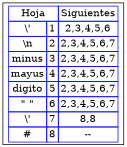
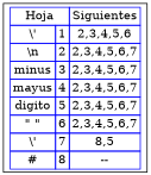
  digraph {
    concentrate=true
    rankdir=LR
-   n1 [label=<<table border='0' cellborder='1' color='blue' cellspacing='0'> <tr><td colspan="2">Hoja</td><td>Siguientes</td></tr>  <tr><td>\'</td><td>1</td><td>2,3,4,5,6</td></tr>  <tr><td>\n</td><td>2</td><td>2,3,4,5,6,7</td></tr>  <tr><td>minus</td><td>3</td><td>2,3,4,5,6,7</td></tr>  <tr><td>mayus</td><td>4</td><td>2,3,4,5,6,7</td></tr>  <tr><td>digito</td><td>5</td><td>2,3,4,5,6,7</td></tr>  <tr><td>" "</td><td>6</td><td>2,3,4,5,6,7</td></tr>  <tr><td>\'</td><td>7</td><td>8,8</td></tr>  <tr><td>#</td><td>8</td><td>--</td></tr>  </table> > shape=box]
+   n1 [label=<<table border='0' cellborder='1' color='blue' cellspacing='0'> <tr><td colspan="2">Hoja</td><td>Siguientes</td></tr>  <tr><td>\'</td><td>1</td><td>2,3,4,5,6</td></tr>  <tr><td>\n</td><td>2</td><td>2,3,4,5,6,7</td></tr>  <tr><td>minus</td><td>3</td><td>2,3,4,5,6,7</td></tr>  <tr><td>mayus</td><td>4</td><td>2,3,4,5,6,7</td></tr>  <tr><td>digito</td><td>5</td><td>2,3,4,5,6,7</td></tr>  <tr><td>" "</td><td>6</td><td>2,3,4,5,6,7</td></tr>  <tr><td>\'</td><td>7</td><td>8,5</td></tr>  <tr><td>#</td><td>8</td><td>--</td></tr>  </table> > shape=box]
  }
